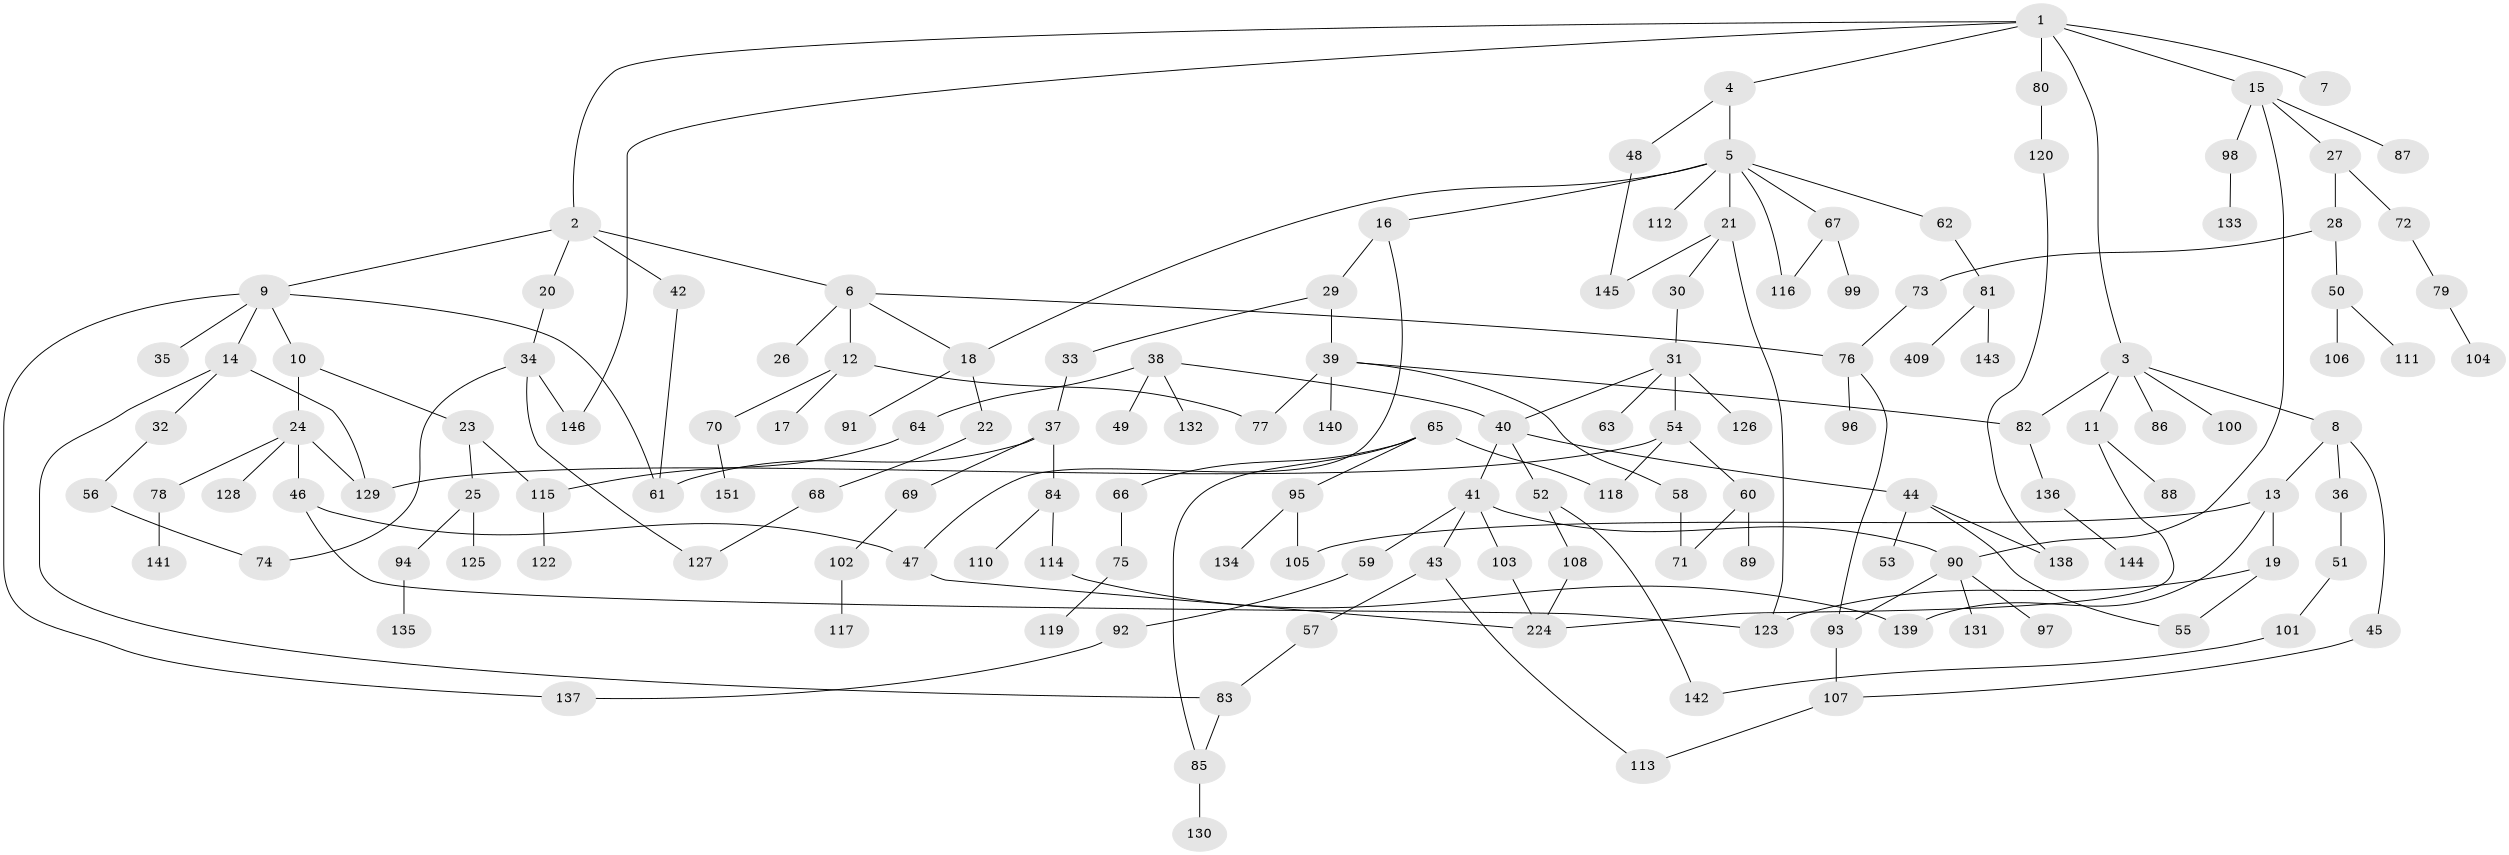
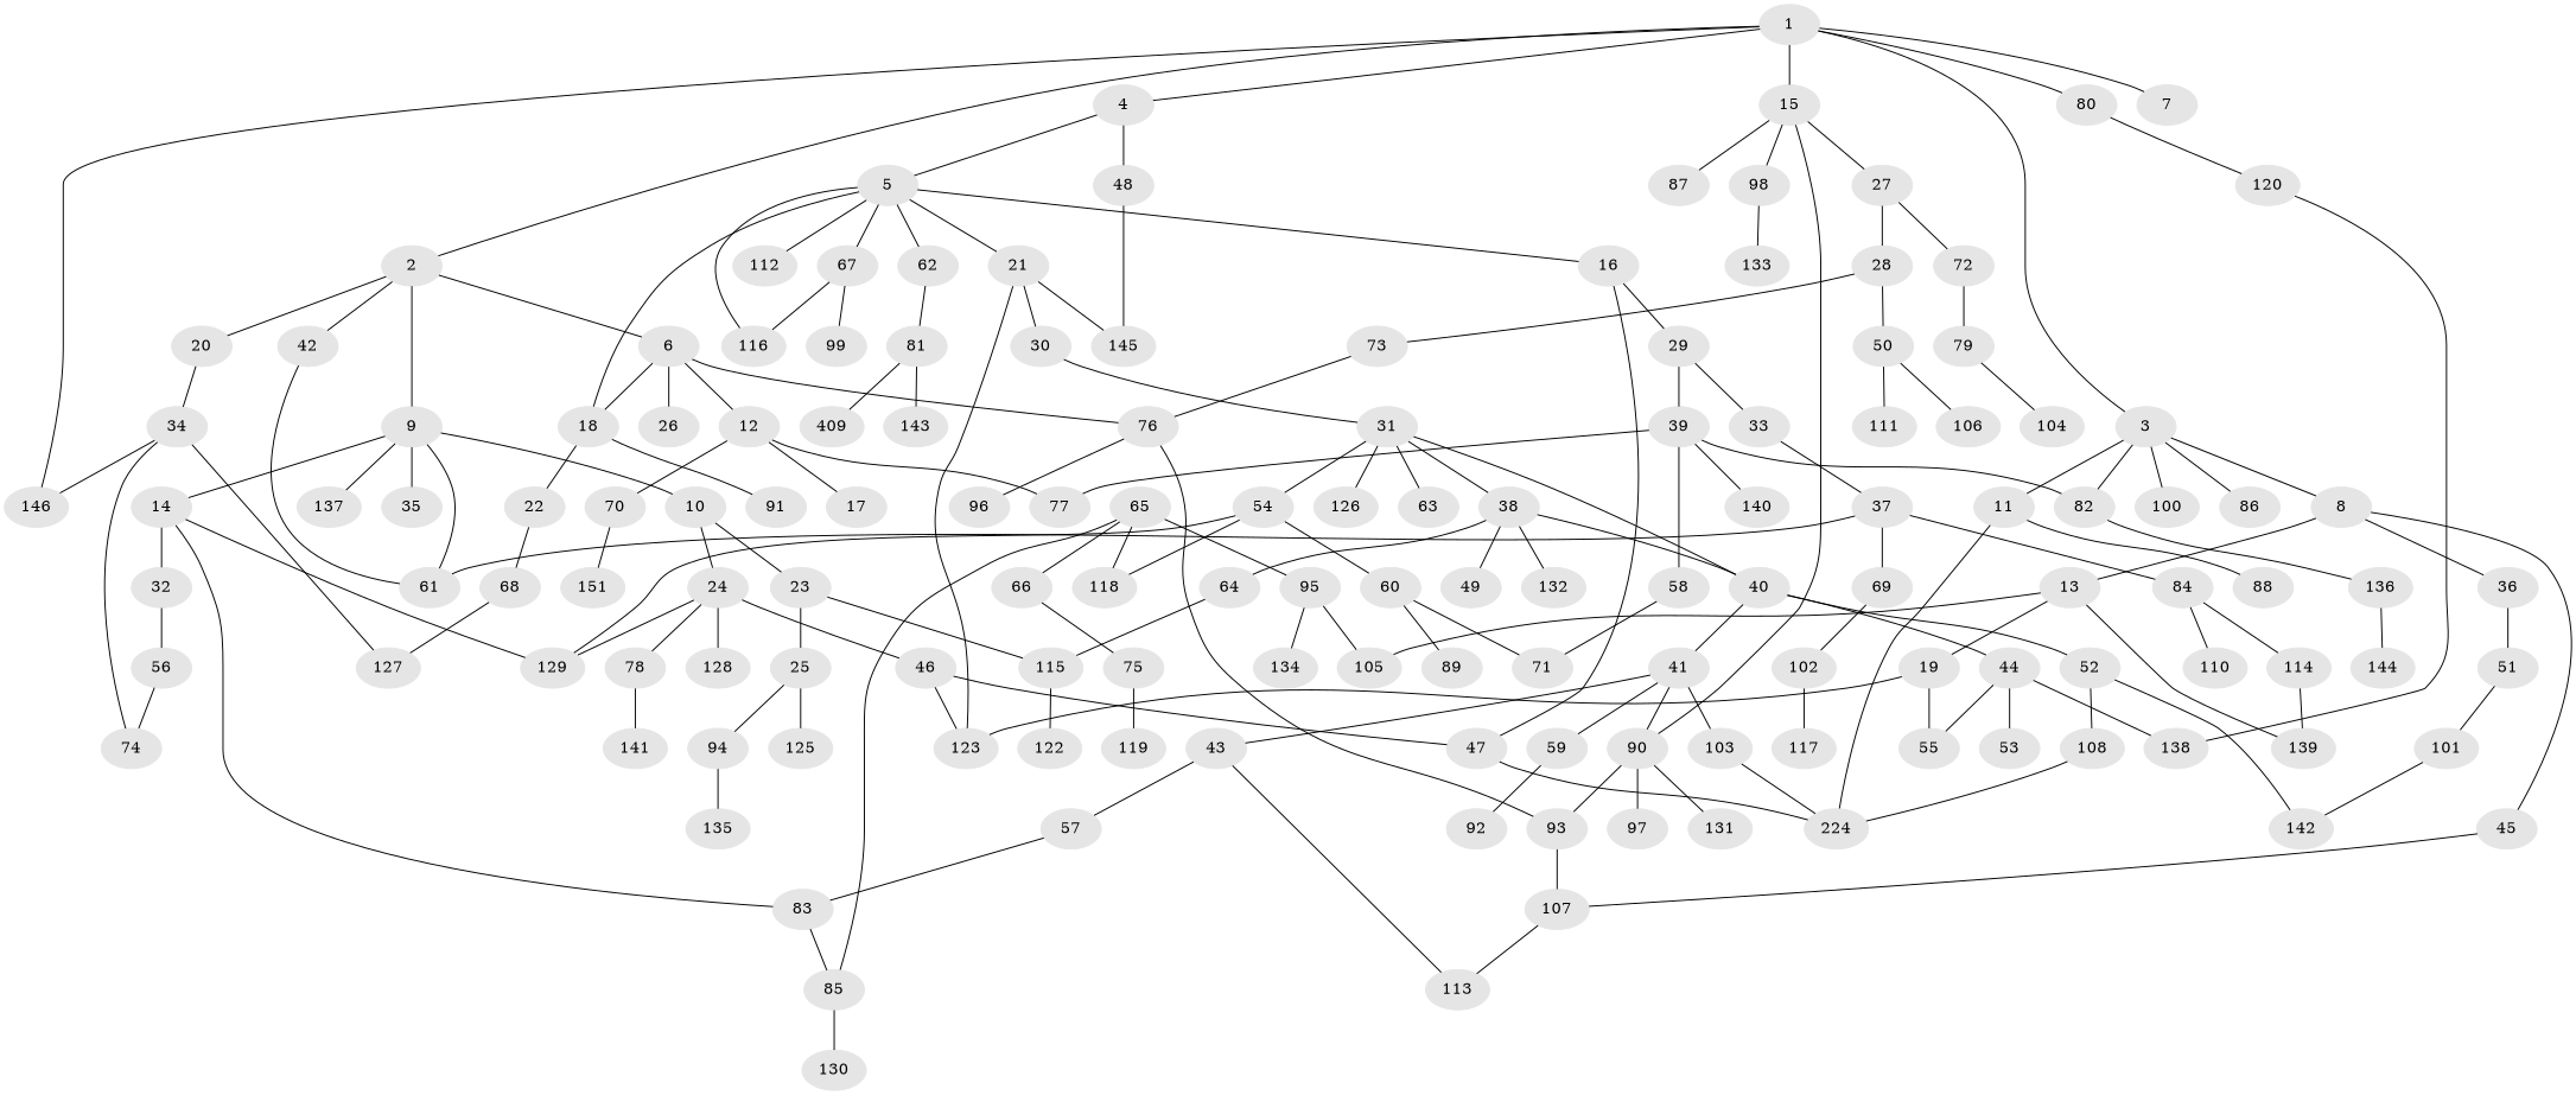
  graph {
    node [color=gray90 style=filled]
    1
    2
    3
    4
    7
    15
    80
    146
    6
    9
    20
    42
    8
    11
    82
    86
    100
    5
    48
    27
    87
    90
    98
    120
    18
    12
    26
    76
    10
    14
    35
    61
    137
    34
    13
    36
    45
    88
    n39 [label=224]
    136
    16
    21
    62
    67
    112
    116
    145
    29
    47
    22
    91
    123
    30
    81
    99
    17
    70
    77
    93
    96
    19
    105
    139
    51
    107
    23
    24
    32
    83
    129
    25
    115
    46
    78
    128
    n76 [label=151]
    55
    56
    85
    28
    72
    97
    131
    133
    33
    39
    68
    74
    127
    31
    94
    125
    122
    141
    135
    50
    73
    79
    106
    111
    37
    58
    140
    38
    40
    54
    63
    126
    49
    64
    132
    41
    44
    52
    60
    118
    69
    84
    65
    66
    95
    101
    102
    110
    114
    71
    43
    59
    103
    53
    138
    108
    142
    57
    113
    92
    89
    n138 [label=409]
    143
    75
    130
    134
    119
    117
    104
    144
    1 -- 2
    1 -- 3
    1 -- 4
    1 -- 7
    1 -- 15
    1 -- 80
    1 -- 146
    2 -- 6
    2 -- 9
    2 -- 20
    2 -- 42
    3 -- 8
    3 -- 11
    3 -- 82
    3 -- 86
    3 -- 100
    4 -- 5
    4 -- 48
    15 -- 27
    15 -- 87
    15 -- 90
    15 -- 98
    80 -- 120
    6 -- 18
    6 -- 12
    6 -- 26
    6 -- 76
    9 -- 10
    9 -- 14
    9 -- 35
    9 -- 61
    9 -- 137
    20 -- 34
    42 -- 61
    8 -- 13
    8 -- 36
    8 -- 45
    11 -- 88
    11 -- n39
    82 -- 136
    5 -- 18
    5 -- 16
    5 -- 21
    5 -- 62
    5 -- 67
    5 -- 112
    5 -- 116
    48 -- 145
    27 -- 28
    27 -- 72
    90 -- 93
    90 -- 97
    90 -- 131
    98 -- 133
    120 -- 138
    18 -- 22
    18 -- 91
    12 -- 17
    12 -- 70
    12 -- 77
    76 -- 93
    76 -- 96
    10 -- 23
    10 -- 24
    14 -- 32
    14 -- 83
    14 -- 129
    34 -- 146
    34 -- 74
    34 -- 127
    13 -- 19
    13 -- 105
    13 -- 139
    36 -- 51
    45 -- 107
    136 -- 144
    16 -- 29
    16 -- 47
    21 -- 145
    21 -- 123
    21 -- 30
    62 -- 81
    67 -- 116
    67 -- 99
    29 -- 33
    29 -- 39
    47 -- n39
    22 -- 68
    30 -- 31
    81 -- n138
    81 -- 143
    70 -- n76
    93 -- 107
    19 -- 123
    19 -- 55
    51 -- 101
    107 -- 113
    23 -- 25
    23 -- 115
    24 -- 129
    24 -- 46
    24 -- 78
    24 -- 128
    32 -- 56
    83 -- 85
    25 -- 94
    25 -- 125
    115 -- 122
    46 -- 47
    46 -- 123
    78 -- 141
    56 -- 74
    85 -- 130
    28 -- 50
    28 -- 73
    72 -- 79
    33 -- 37
    39 -- 82
    39 -- 77
    39 -- 58
    39 -- 140
    68 -- 127
+   31 -- 38
    31 -- 40
    31 -- 54
    31 -- 63
    31 -- 126
    94 -- 135
    50 -- 106
    50 -- 111
    73 -- 76
    79 -- 104
    37 -- 61
    37 -- 69
    37 -- 84
    58 -- 71
    38 -- 40
    38 -- 49
    38 -- 64
    38 -- 132
    40 -- 41
    40 -- 44
    40 -- 52
    54 -- 129
    54 -- 60
    54 -- 118
    64 -- 115
    41 -- 90
    41 -- 43
    41 -- 59
    41 -- 103
    44 -- 55
    44 -- 53
    44 -- 138
    52 -- 108
    52 -- 142
    60 -- 71
    60 -- 89
    69 -- 102
    84 -- 110
    84 -- 114
    65 -- 85
    65 -- 118
    65 -- 66
    65 -- 95
    66 -- 75
    95 -- 105
    95 -- 134
    101 -- 142
    102 -- 117
    114 -- 139
    43 -- 57
    43 -- 113
    59 -- 92
    103 -- n39
    108 -- n39
    57 -- 83
-   92 -- 137
    75 -- 119
  }
